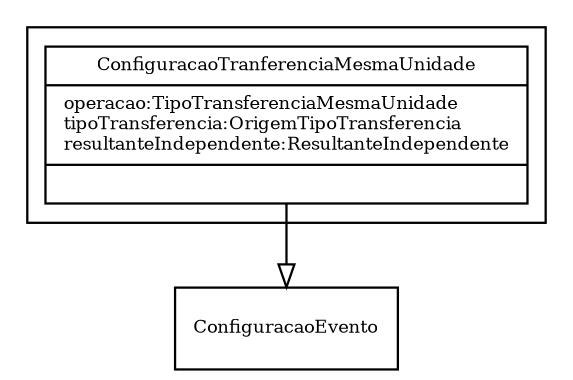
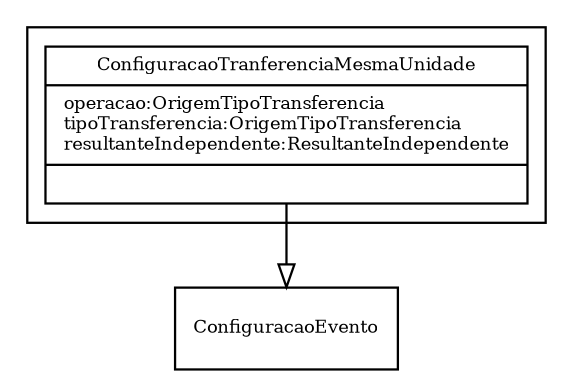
  digraph {
    fontname="Times-Roman"
    fontsize=8
    node [fontname="Times-Roman" fontsize=8 shape=record]
-   n1 [label="{ConfiguracaoTranferenciaMesmaUnidade|operacao:TipoTransferenciaMesmaUnidade\ltipoTransferencia:OrigemTipoTransferencia\lresultanteIndependente:ResultanteIndependente\l|\l}"]
+   n1 [label="{ConfiguracaoTranferenciaMesmaUnidade|operacao:OrigemTipoTransferencia\ltipoTransferencia:OrigemTipoTransferencia\lresultanteIndependente:ResultanteIndependente\l|\l}"]
    ConfiguracaoEvento
    subgraph cluster_1 {
      n1
    }
    n1 -> ConfiguracaoEvento [arrowhead=empty fontname="Times-Roman" fontsize=8]
  }
